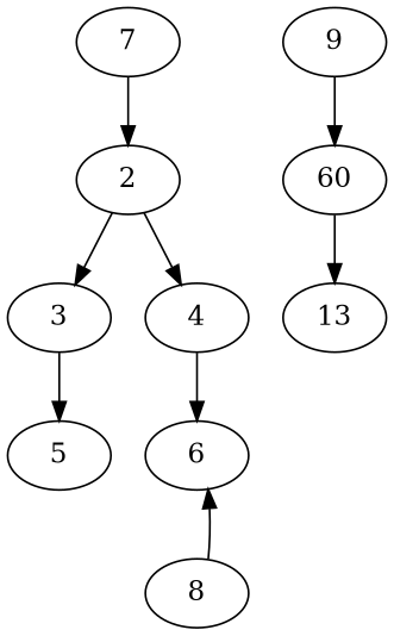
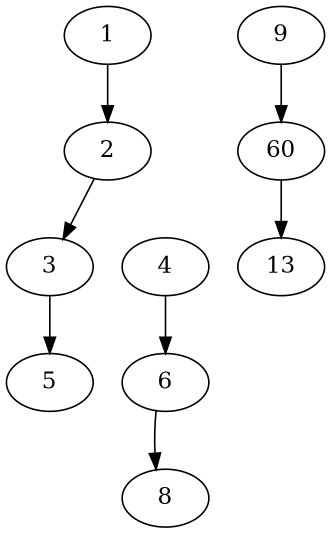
  digraph {
    node [alpha=0.15]
-   1 [alpha=0.17 expect_size=340290140213608448 label=7]
+   1 [alpha=0.17 expect_size=340290140213608448]
    2 [alpha=0.09 expect_size=1317970602190962688]
    3 [alpha=0.11 expect_size=21943223958578476]
    4 [alpha=0.20 expect_size=3068736399437589]
    5 [expect_size=20915534564425728]
    6 [alpha=0.03 expect_size=757357894379252]
    8 [alpha=0.06 expect_size=516722406618102]
    9 [expect_size=22329549711745]
    n9 [alpha=0.10 expect_size=24201962065587028 label=60]
    n10 [alpha=0.13 expect_size=410931171173346 label=13]
    1 -> 2
    2 -> 3
-   2 -> 4
    3 -> 5
    4 -> 6
-   8 -> 6
+   6 -> 8
    9 -> n9
    n9 -> n10
  }
